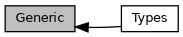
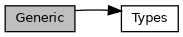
  digraph {
    rankdir=LR
    node [color=black fontname=Helvetica fontsize=10 shape=record style=filled]
    n1 [fillcolor=grey75 fontcolor=black height=0.2 label=Generic width=0.4]
    n2 [fillcolor=white height=0.2 label=Types width=0.4]
-   n1 -> n2 [dir=back fontname=Helvetica fontsize=10 labelfontname=Helvetica labelfontsize=10 shape=plaintext style=solid]
+   n2 -> n1 [dir=back fontname=Helvetica fontsize=10 labelfontname=Helvetica labelfontsize=10 shape=plaintext style=solid]
  }
